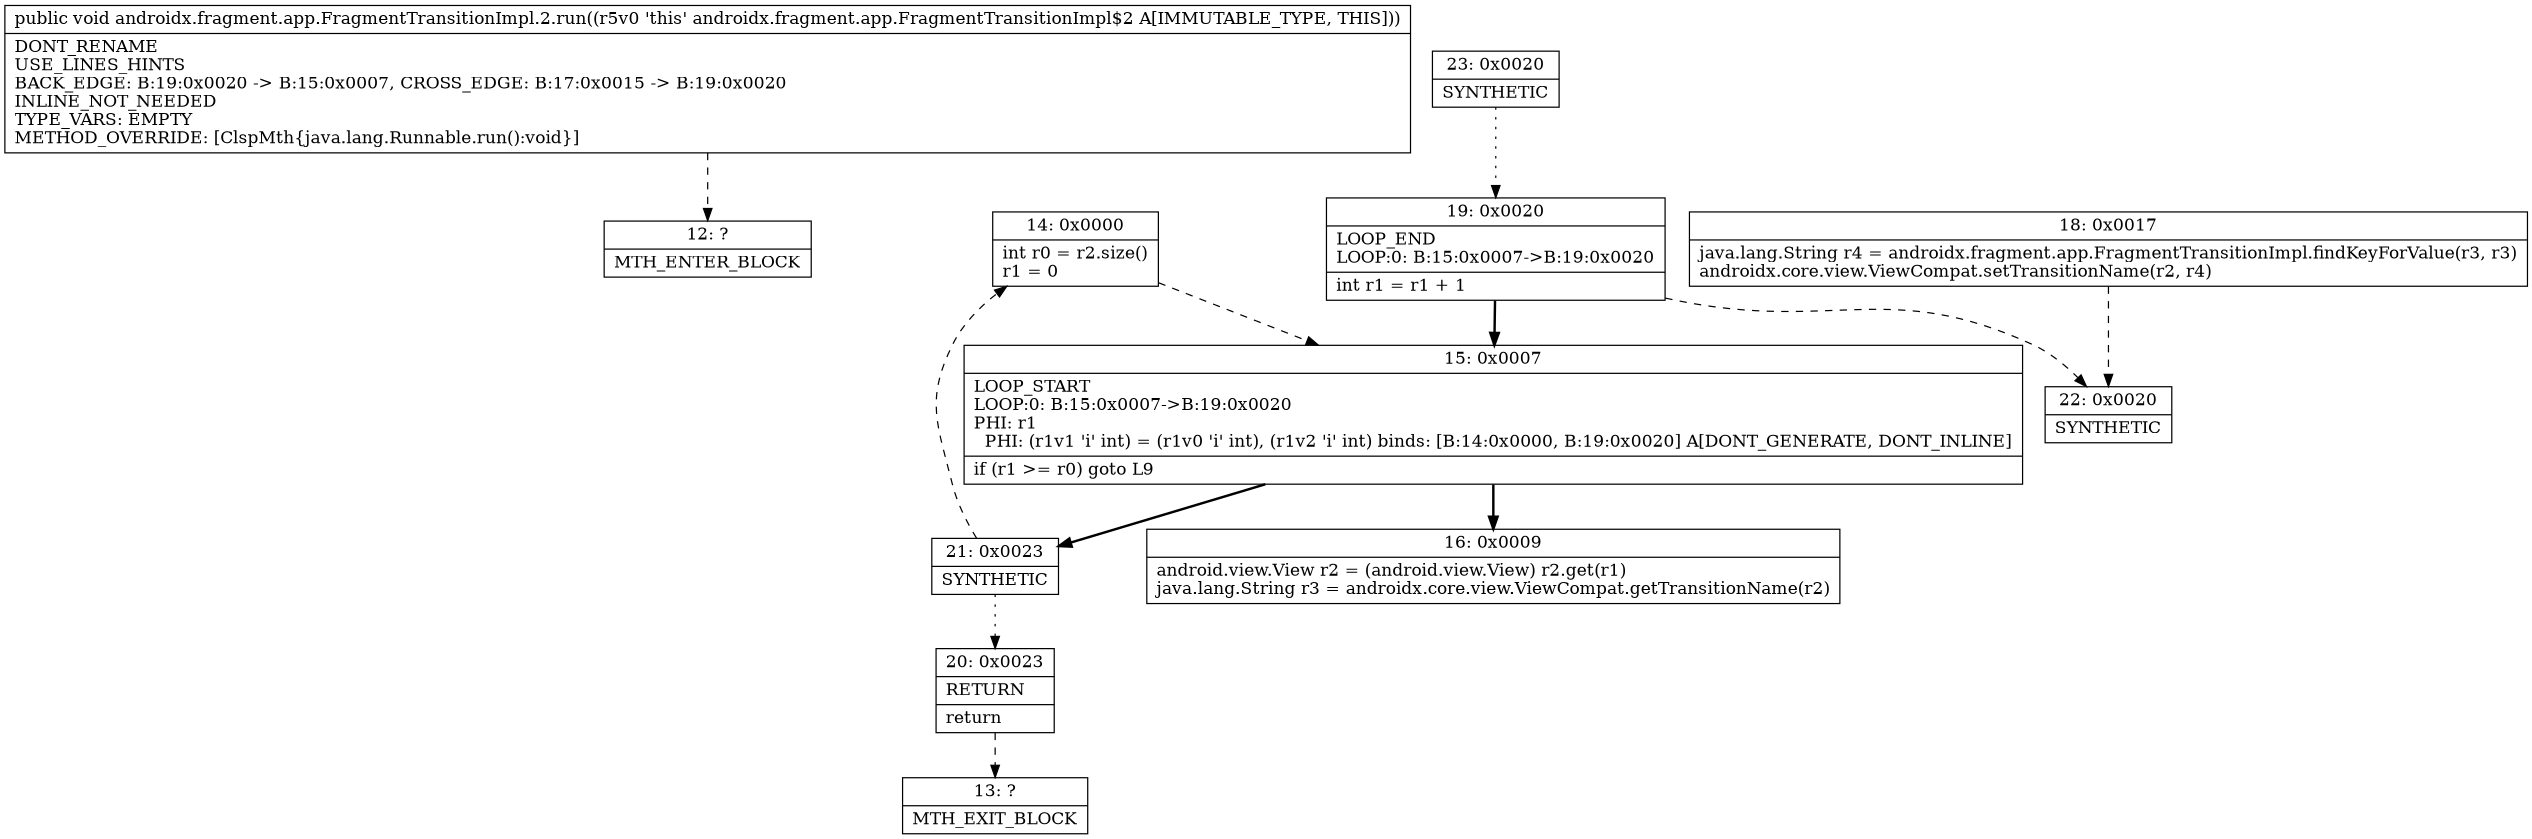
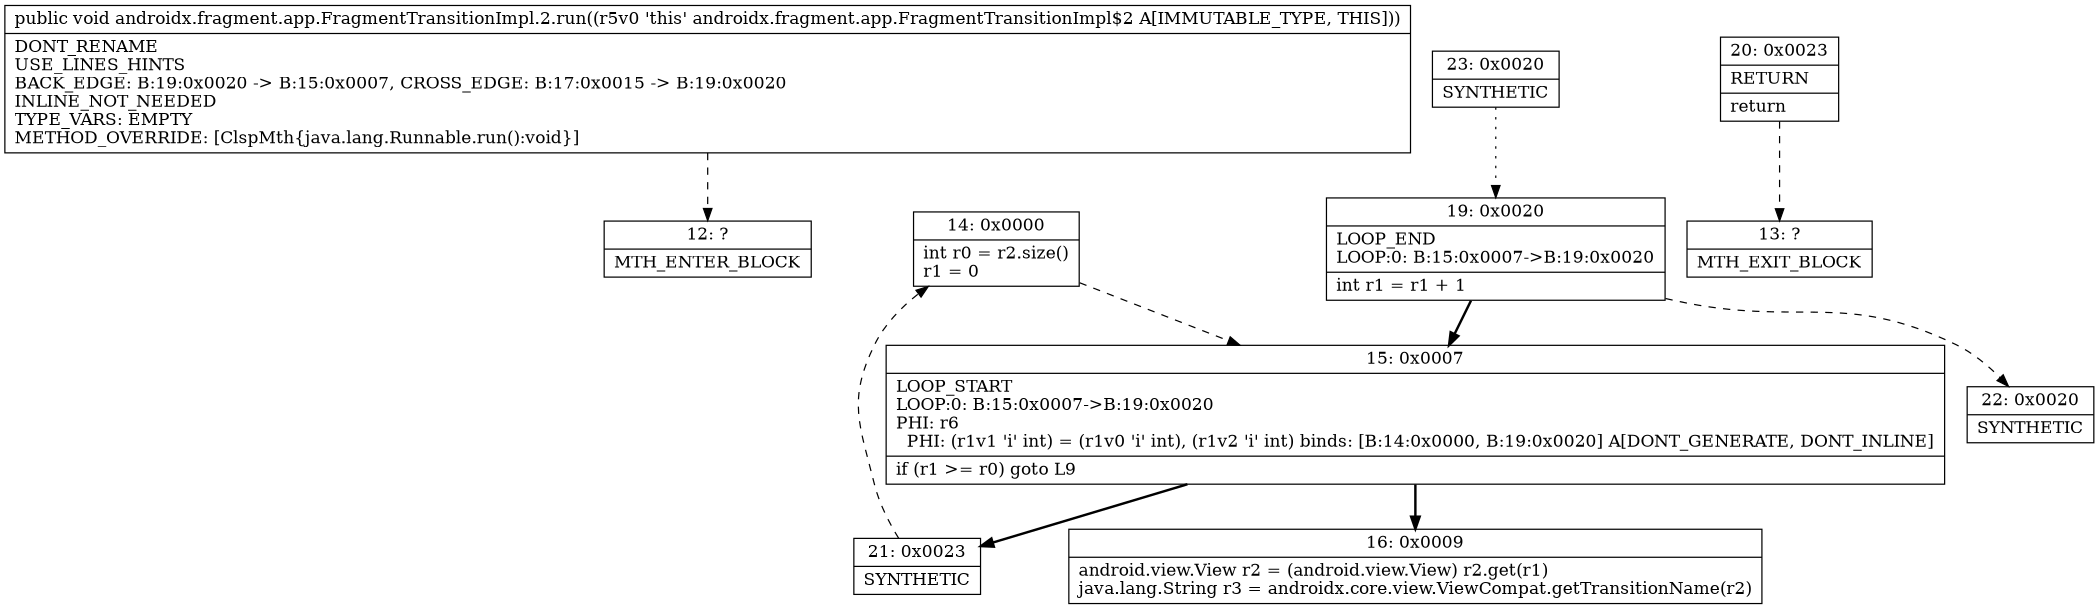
  digraph {
    node [shape=record]
    edge [style=dashed]
    n1 [label="{12\:\ ?|MTH_ENTER_BLOCK\l}"]
    n2 [label="{14\:\ 0x0000|int r0 = r2.size()\lr1 = 0\l}"]
-   n3 [label="{15\:\ 0x0007|LOOP_START\lLOOP:0: B:15:0x0007\-\>B:19:0x0020\lPHI: r1 \l  PHI: (r1v1 'i' int) = (r1v0 'i' int), (r1v2 'i' int) binds: [B:14:0x0000, B:19:0x0020] A[DONT_GENERATE, DONT_INLINE]\l|if (r1 \>= r0) goto L9\l}"]
+   n3 [label="{15\:\ 0x0007|LOOP_START\lLOOP:0: B:15:0x0007\-\>B:19:0x0020\lPHI: r6 \l  PHI: (r1v1 'i' int) = (r1v0 'i' int), (r1v2 'i' int) binds: [B:14:0x0000, B:19:0x0020] A[DONT_GENERATE, DONT_INLINE]\l|if (r1 \>= r0) goto L9\l}"]
    n4 [label="{16\:\ 0x0009|android.view.View r2 = (android.view.View) r2.get(r1)\ljava.lang.String r3 = androidx.core.view.ViewCompat.getTransitionName(r2)\l}"]
    n5 [label="{21\:\ 0x0023|SYNTHETIC\l}"]
    n6 [label="{20\:\ 0x0023|RETURN\l|return\l}"]
-   n7 [label="{18\:\ 0x0017|java.lang.String r4 = androidx.fragment.app.FragmentTransitionImpl.findKeyForValue(r3, r3)\landroidx.core.view.ViewCompat.setTransitionName(r2, r4)\l}"]
    n8 [label="{22\:\ 0x0020|SYNTHETIC\l}"]
    n9 [label="{23\:\ 0x0020|SYNTHETIC\l}"]
    n10 [label="{19\:\ 0x0020|LOOP_END\lLOOP:0: B:15:0x0007\-\>B:19:0x0020\l|int r1 = r1 + 1\l}"]
    n11 [label="{13\:\ ?|MTH_EXIT_BLOCK\l}"]
    n12 [label="{public void androidx.fragment.app.FragmentTransitionImpl.2.run((r5v0 'this' androidx.fragment.app.FragmentTransitionImpl$2 A[IMMUTABLE_TYPE, THIS]))  | DONT_RENAME\lUSE_LINES_HINTS\lBACK_EDGE: B:19:0x0020 \-\> B:15:0x0007, CROSS_EDGE: B:17:0x0015 \-\> B:19:0x0020\lINLINE_NOT_NEEDED\lTYPE_VARS: EMPTY\lMETHOD_OVERRIDE: [ClspMth\{java.lang.Runnable.run():void\}]\l}"]
    n2 -> n3
    n3 -> n4 [style=bold]
    n3 -> n5 [style=bold]
    n5 -> n2
-   n5 -> n6 [style=dotted]
    n6 -> n11
-   n7 -> n8
    n9 -> n10 [style=dotted]
    n10 -> n3 [style=bold]
    n10 -> n8
    n12 -> n1
  }
